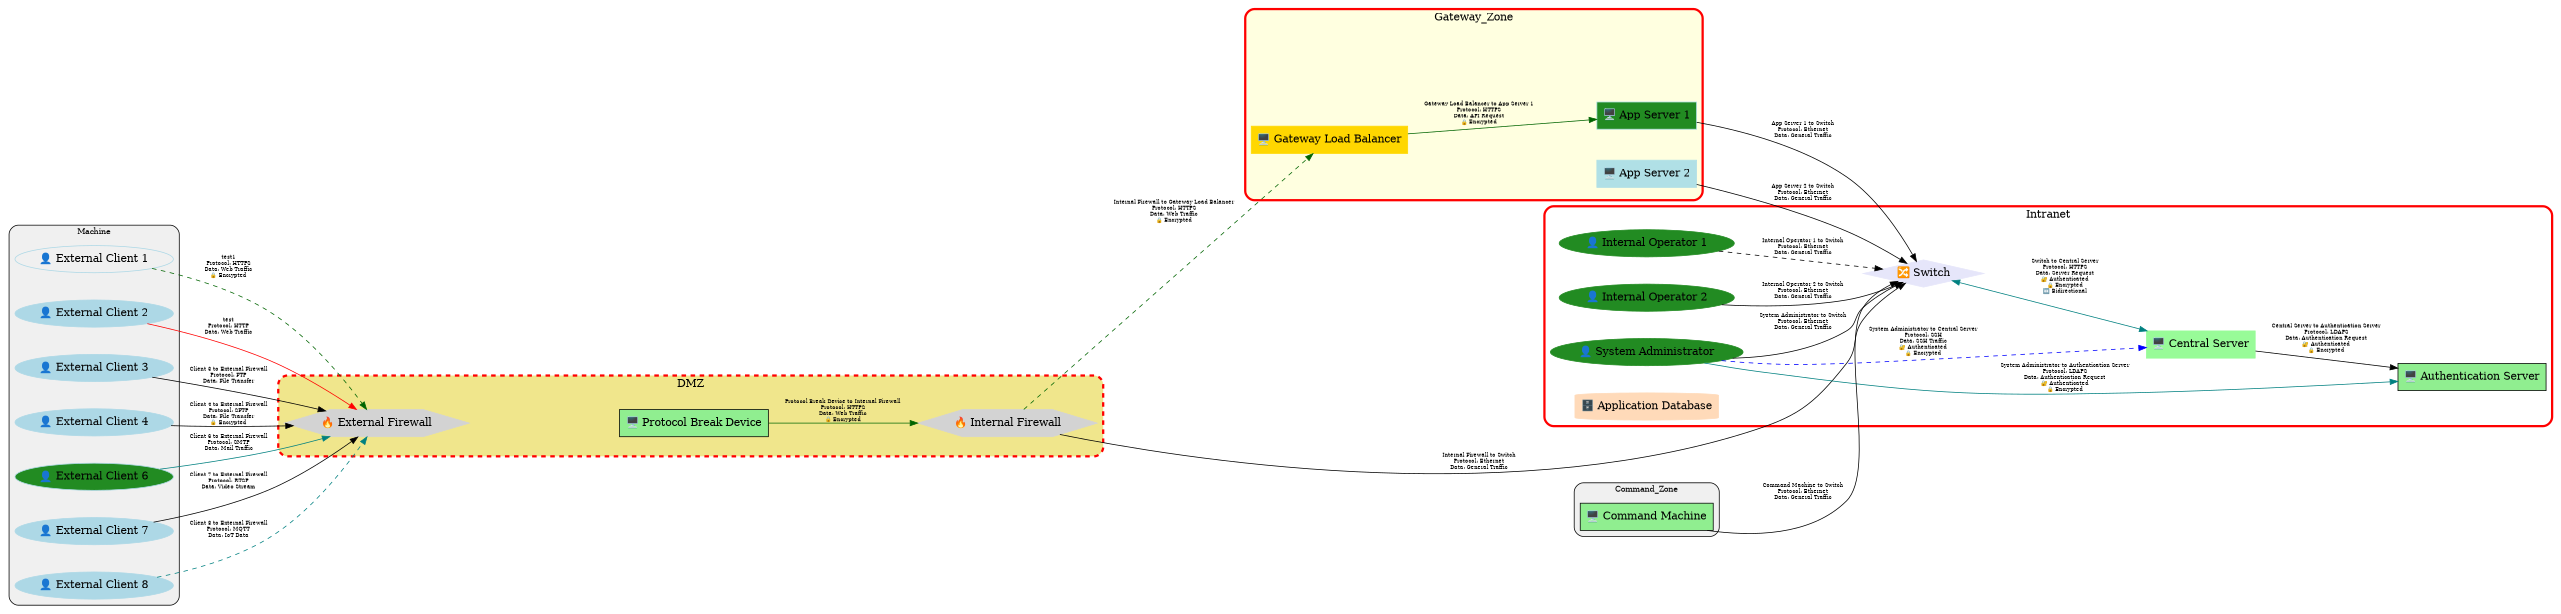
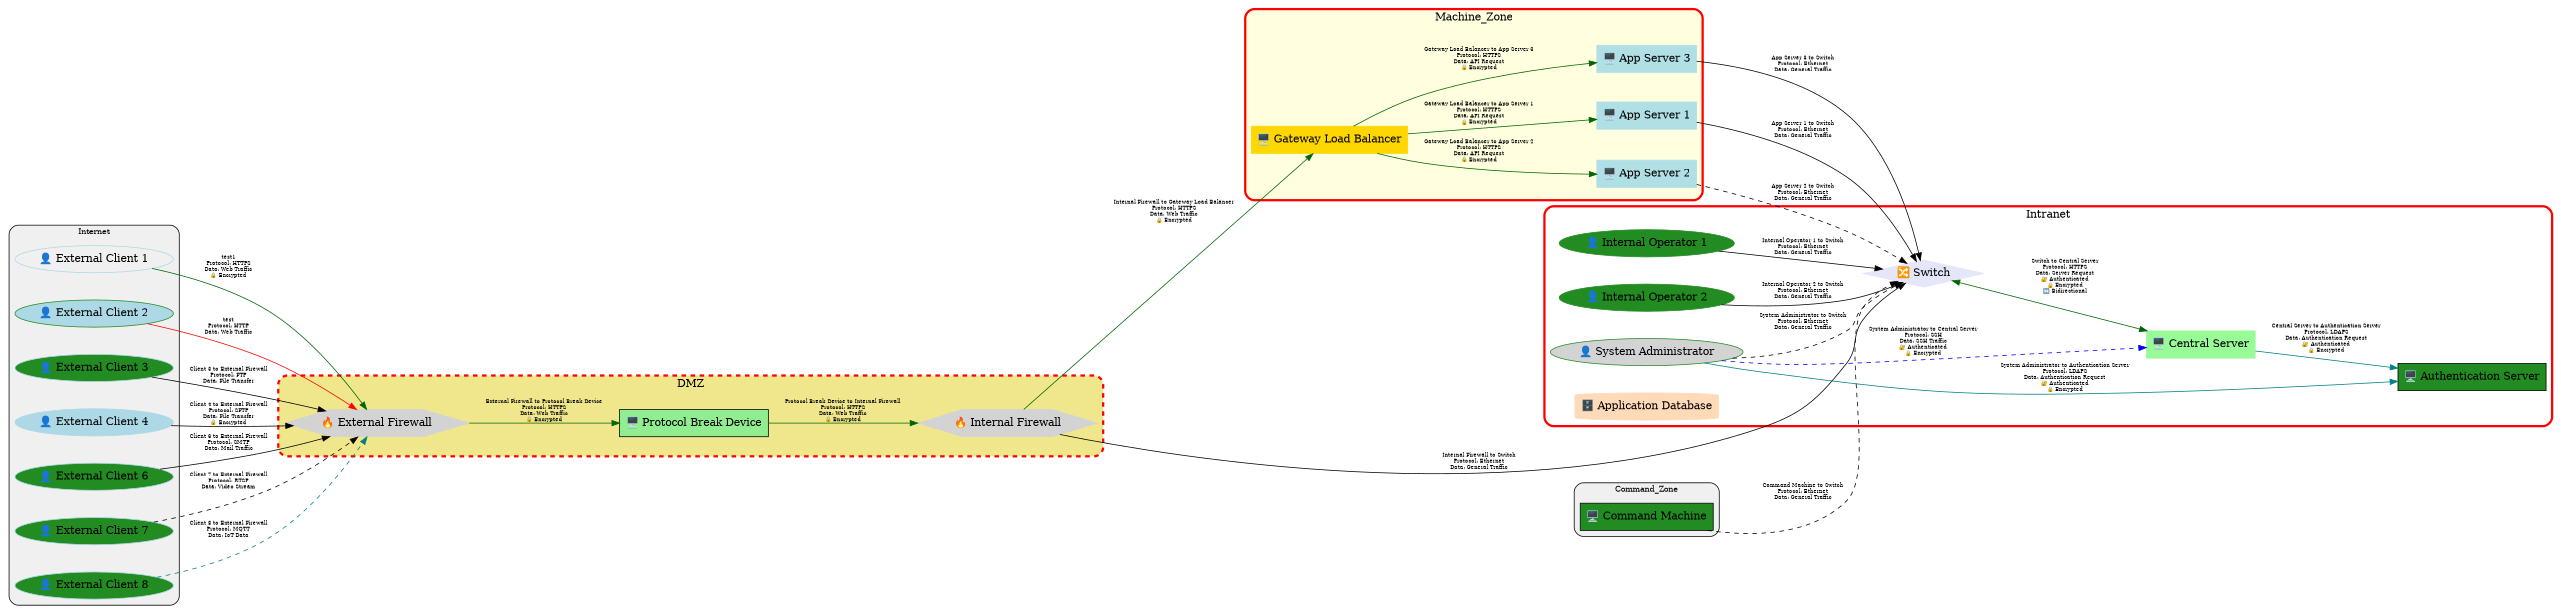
  digraph {
    nodesep=0.5
    rankdir=LR
    ranksep=0.6
    splines=true
    node [color="#ADD8E6" fillcolor="#ADD8E6" shape=oval style=filled]
    edge [fontsize=7]
    n1 [label="👤 External Client 1" style=""]
-   n2 [label="👤 External Client 2"]
-   n3 [label="👤 External Client 3"]
+   n2 [color=forestgreen label="👤 External Client 2"]
+   n3 [fillcolor=forestgreen label="👤 External Client 3"]
    n4 [label="👤 External Client 4"]
    n5 [fillcolor=forestgreen label="👤 External Client 6"]
-   n6 [label="👤 External Client 7"]
-   n7 [label="👤 External Client 8"]
+   n6 [fillcolor=forestgreen label="👤 External Client 7"]
+   n7 [fillcolor=forestgreen label="👤 External Client 8"]
    n8 [color="#D3D3D3" fillcolor="#D3D3D3" label="🔥 External Firewall" shape=hexagon]
    n9 [fillcolor=lightgreen label="🖥️ Protocol Break Device" shape=box color=""]
    n10 [color="#D3D3D3" fillcolor="#D3D3D3" label="🔥 Internal Firewall" shape=hexagon]
    n11 [color=gold fillcolor=gold label="🖥️ Gateway Load Balancer" shape=box]
-   n12 [color="#B0E0E6" fillcolor=forestgreen label="🖥️ App Server 1" shape=box]
+   n12 [color="#B0E0E6" fillcolor="#B0E0E6" label="🖥️ App Server 1" shape=box]
    n13 [color="#B0E0E6" fillcolor="#B0E0E6" label="🖥️ App Server 2" shape=box]
+   n14 [color="#B0E0E6" fillcolor="#B0E0E6" label="🖥️ App Server 3" shape=box]
    n15 [color=forestgreen fillcolor=forestgreen label="👤 Internal Operator 1"]
    n16 [color=forestgreen fillcolor=forestgreen label="👤 Internal Operator 2"]
-   n17 [color=forestgreen fillcolor=forestgreen label="👤 System Administrator"]
+   n17 [color=forestgreen fillcolor="#D3D3D3" label="👤 System Administrator"]
    n18 [color="#E6E6FA" fillcolor="#E6E6FA" label="🔀 Switch" shape=diamond]
    n19 [color="#98FB98" fillcolor="#98FB98" label="🖥️ Central Server" shape=box]
    n20 [color="#FFDAB9" fillcolor="#FFDAB9" label="🗄️ Application Database" shape=cylinder]
-   n21 [fillcolor=lightgreen label="🖥️ Authentication Server" shape=box color=""]
-   n22 [fillcolor=lightgreen label="🖥️ Command Machine" shape=box color=""]
+   n21 [fillcolor=forestgreen label="🖥️ Authentication Server" shape=box color=""]
+   n22 [fillcolor=forestgreen label="🖥️ Command Machine" shape=box color=""]
    subgraph cluster_1 {
      color=black
      fillcolor="#F0F0F0"
      fontsize=10
-     label=Machine
+     label=Internet
      style="rounded,filled"
      n1
      n2
      n3
      n4
      n5
      n6
      n7
    }
    subgraph cluster_2 {
      color=red
      fillcolor=khaki
      label=DMZ
      penwidth=3
      style="rounded,filled,dashed"
      n8
      n9
      n10
    }
    subgraph cluster_3 {
      color=red
      fillcolor=lightyellow
-     label=Gateway_Zone
+     label=Machine_Zone
      penwidth=3
      style="rounded,filled"
      n11
      n12
      n13
+     n14
    }
    subgraph cluster_4 {
      color=red
      label=Intranet
      penwidth=3
      style=rounded
      n15
      n16
      n17
      n18
      n19
      n20
      n21
    }
    subgraph cluster_5 {
      color=black
      fillcolor="#F0F0F0"
      fontsize=10
      label=Command_Zone
      style="rounded,filled"
      n22
    }
-   n1 -> n8 [color=darkgreen label="test1\nProtocol: HTTPS\nData: Web Traffic\n🔒 Encrypted" style=dashed]
+   n1 -> n8 [color=darkgreen label="test1\nProtocol: HTTPS\nData: Web Traffic\n🔒 Encrypted" style=solid]
    n2 -> n8 [color=red label="test\nProtocol: HTTP\nData: Web Traffic" style=solid]
    n3 -> n8 [label="Client 3 to External Firewall\nProtocol: FTP\nData: File Transfer"]
    n4 -> n8 [label="Client 4 to External Firewall\nProtocol: SFTP\nData: File Transfer\n🔒 Encrypted"]
-   n5 -> n8 [label="Client 6 to External Firewall\nProtocol: SMTP\nData: Mail Traffic" color=teal]
-   n6 -> n8 [label="Client 7 to External Firewall\nProtocol: RTSP\nData: Video Stream"]
+   n5 -> n8 [label="Client 6 to External Firewall\nProtocol: SMTP\nData: Mail Traffic"]
+   n6 -> n8 [label="Client 7 to External Firewall\nProtocol: RTSP\nData: Video Stream" style=dashed]
    n7 -> n8 [color=teal label="Client 8 to External Firewall\nProtocol: MQTT\nData: IoT Data" style=dashed]
+   n8 -> n9 [color=darkgreen label="External Firewall to Protocol Break Device\nProtocol: HTTPS\nData: Web Traffic\n🔒 Encrypted" style=solid]
    n9 -> n10 [color=darkgreen label="Protocol Break Device to Internal Firewall\nProtocol: HTTPS\nData: Web Traffic\n🔒 Encrypted" style=solid]
-   n10 -> n11 [color=darkgreen label="Internal Firewall to Gateway Load Balancer\nProtocol: HTTPS\nData: Web Traffic\n🔒 Encrypted" style=dashed]
+   n10 -> n11 [color=darkgreen label="Internal Firewall to Gateway Load Balancer\nProtocol: HTTPS\nData: Web Traffic\n🔒 Encrypted" style=solid]
    n10 -> n18 [label="Internal Firewall to Switch\nProtocol: Ethernet\nData: General Traffic"]
    n11 -> n12 [color=darkgreen label="Gateway Load Balancer to App Server 1\nProtocol: HTTPS\nData: API Request\n🔒 Encrypted" style=solid]
+   n11 -> n13 [color=darkgreen label="Gateway Load Balancer to App Server 2\nProtocol: HTTPS\nData: API Request\n🔒 Encrypted" style=solid]
+   n11 -> n14 [color=darkgreen label="Gateway Load Balancer to App Server 3\nProtocol: HTTPS\nData: API Request\n🔒 Encrypted" style=solid]
    n12 -> n18 [label="App Server 1 to Switch\nProtocol: Ethernet\nData: General Traffic"]
-   n13 -> n18 [label="App Server 2 to Switch\nProtocol: Ethernet\nData: General Traffic"]
-   n15 -> n18 [label="Internal Operator 1 to Switch\nProtocol: Ethernet\nData: General Traffic" style=dashed]
+   n13 -> n18 [label="App Server 2 to Switch\nProtocol: Ethernet\nData: General Traffic" style=dashed]
+   n14 -> n18 [label="App Server 3 to Switch\nProtocol: Ethernet\nData: General Traffic"]
+   n15 -> n18 [label="Internal Operator 1 to Switch\nProtocol: Ethernet\nData: General Traffic"]
    n16 -> n18 [label="Internal Operator 2 to Switch\nProtocol: Ethernet\nData: General Traffic"]
-   n17 -> n18 [label="System Administrator to Switch\nProtocol: Ethernet\nData: General Traffic"]
+   n17 -> n18 [label="System Administrator to Switch\nProtocol: Ethernet\nData: General Traffic" style=dashed]
    n17 -> n19 [color=blue label="System Administrator to Central Server\nProtocol: SSH\nData: SSH Traffic\n🔐 Authenticated\n🔒 Encrypted" style=dashed]
    n17 -> n21 [color=teal label="System Administrator to Authentication Server\nProtocol: LDAPS\nData: Authentication Request\n🔐 Authenticated\n🔒 Encrypted"]
-   n18 -> n19 [color=teal dir=both label="Switch to Central Server\nProtocol: HTTPS\nData: Server Request\n🔐 Authenticated\n🔒 Encrypted\n↔️ Bidirectional" style=solid]
-   n19 -> n21 [color=black label="Central Server to Authentication Server\nProtocol: LDAPS\nData: Authentication Request\n🔐 Authenticated\n🔒 Encrypted"]
-   n22 -> n18 [label="Command Machine to Switch\nProtocol: Ethernet\nData: General Traffic"]
+   n18 -> n19 [color=darkgreen dir=both label="Switch to Central Server\nProtocol: HTTPS\nData: Server Request\n🔐 Authenticated\n🔒 Encrypted\n↔️ Bidirectional" style=solid]
+   n19 -> n21 [color=teal label="Central Server to Authentication Server\nProtocol: LDAPS\nData: Authentication Request\n🔐 Authenticated\n🔒 Encrypted"]
+   n22 -> n18 [label="Command Machine to Switch\nProtocol: Ethernet\nData: General Traffic" style=dashed]
  }
